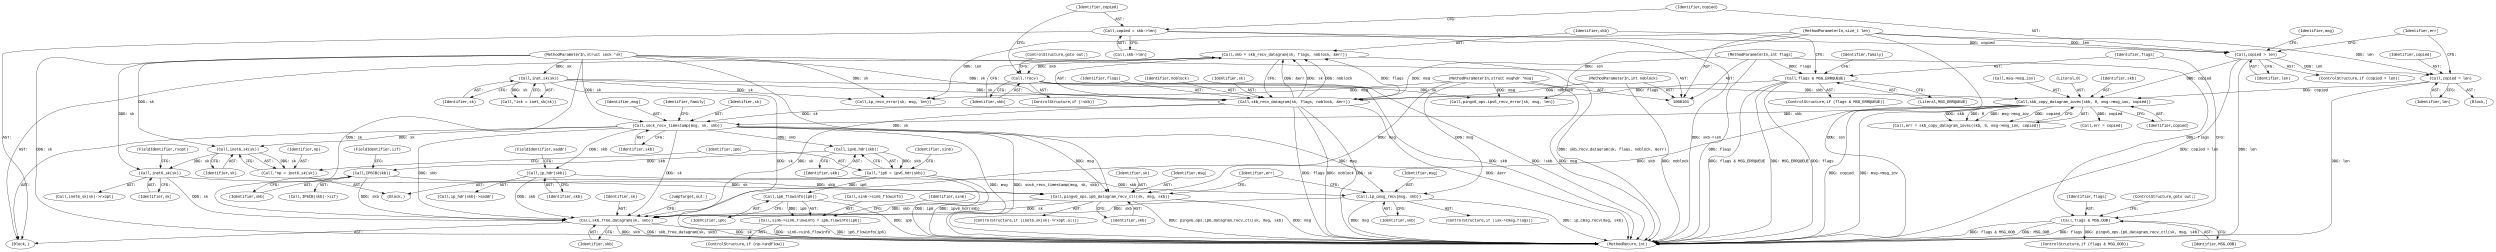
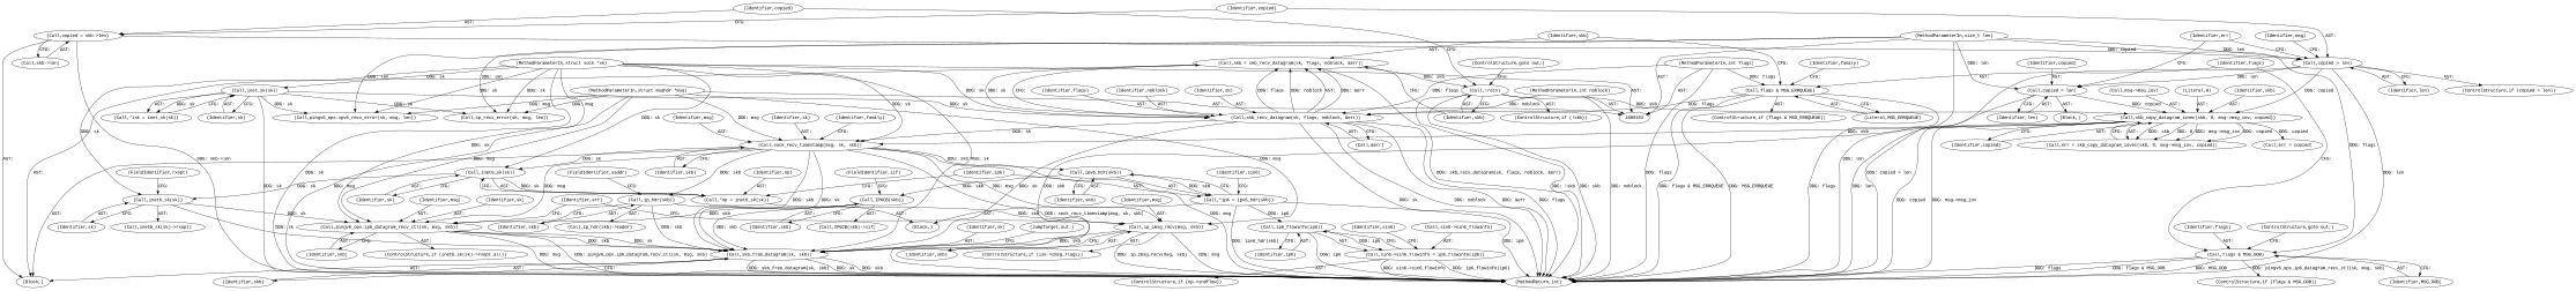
  digraph {
    fontname="Liberation Mono"
    node [fontname="Liberation Mono"]
    edge [fontname="Liberation Mono"]
    n1 [label="(Call,sock_recv_timestamp(msg, sk, skb))"]
    n2 [label="(Call,ip_hdr(skb))"]
    n3 [label="(Call,ip_cmsg_recv(msg, skb))"]
    n4 [label="(Call,skb_free_datagram(sk, skb))"]
    n5 [label="(Call,inet6_sk(sk))"]
    n6 [label="(Call,pingv6_ops.ip6_datagram_recv_ctl(sk, msg, skb))"]
    n7 [label="(Call,ipv6_hdr(skb))"]
    n8 [label="(Block,)"]
    n9 [label="(MethodReturn,int)"]
    n10 [label="(Identifier,skb)"]
    n11 [label="(Identifier,skb)"]
    n12 [label="(Call,ip_hdr(skb)->saddr)"]
    n13 [label="(Identifier,skb)"]
    n14 [label="(ControlStructure,if (isk->cmsg_flags))"]
    n15 [label="(Identifier,skb)"]
    n16 [label="(Call,inet6_sk(sk))"]
    n17 [label="(Call,*np = inet6_sk(sk))"]
    n18 [label="(Identifier,sk)"]
    n19 [label="(ControlStructure,if (inet6_sk(sk)->rxopt.all))"]
    n20 [label="(Identifier,skb)"]
    n21 [label="(Call,*ip6 = ipv6_hdr(skb))"]
    n22 [label="(Call,IP6CB(skb))"]
    n23 [label="(Identifier,skb)"]
    n24 [label="(MethodParameterIn,struct msghdr *msg)"]
    n25 [label="(Call,ip_recv_error(sk, msg, len))"]
    n26 [label="(Call,pingv6_ops.ipv6_recv_error(sk, msg, len))"]
    1000103
    n28 [label="(Call,skb_recv_datagram(sk, flags, noblock, &err))"]
    n29 [label="(Call,skb = skb_recv_datagram(sk, flags, noblock, &err))"]
+   n30 [label="(Call,&err)"]
    n31 [label="(Call,!recv)"]
    n32 [label="(Call,inet_sk(sk))"]
    n33 [label="(Identifier,sk)"]
    n34 [label="(Call,*isk = inet_sk(sk))"]
    n35 [label="(MethodParameterIn,struct sock *sk)"]
    n36 [label="(Call,inet6_sk(sk)->rxopt)"]
    n37 [label="(Identifier,sk)"]
    n38 [label="(Call,flags & MSG_ERRQUEUE)"]
    n39 [label="(ControlStructure,if (flags & MSG_ERRQUEUE))"]
    n40 [label="(Literal,MSG_ERRQUEUE)"]
    n41 [label="(Call,flags & MSG_OOB)"]
    n42 [label="(Identifier,MSG_OOB)"]
    n43 [label="(ControlStructure,if (flags & MSG_OOB))"]
    n44 [label="(MethodParameterIn,int flags)"]
    n45 [label="(MethodParameterIn,int noblock)"]
    n46 [label="(Call,skb_copy_datagram_iovec(skb, 0, msg->msg_iov, copied))"]
    n47 [label="(Call,err = copied)"]
    n48 [label="(Identifier,copied)"]
    n49 [label="(Call,err = skb_copy_datagram_iovec(skb, 0, msg->msg_iov, copied))"]
    n50 [label="(Identifier,skb)"]
    n51 [label="(ControlStructure,if (!skb))"]
    n52 [label="(Call,copied > len)"]
    n53 [label="(Call,copied = len)"]
    n54 [label="(ControlStructure,if (copied > len))"]
    n55 [label="(Identifier,len)"]
    n56 [label="(Identifier,len)"]
    n57 [label="(Block,)"]
    n58 [label="(Call,copied = skb->len)"]
    n59 [label="(Call,skb->len)"]
    n60 [label="(MethodParameterIn,size_t len)"]
    n61 [label="(Block,)"]
    n62 [label="(Call,ip6_flowinfo(ip6))"]
    n63 [label="(Call,IP6CB(skb)->iif)"]
    n64 [label="(Identifier,skb)"]
    n65 [label="(Call,sin6->sin6_flowinfo = ip6_flowinfo(ip6))"]
    n66 [label="(Identifier,ip6)"]
    n67 [label="(ControlStructure,if (np->sndflow))"]
    n68 [label="(Identifier,family)"]
    n69 [label="(Identifier,err)"]
    n70 [label="(Identifier,sin6)"]
    n71 [label="(Identifier,flags)"]
    n72 [label="(Identifier,noblock)"]
    n73 [label="(Identifier,ip6)"]
    n74 [label="(Identifier,copied)"]
    n75 [label="(Identifier,msg)"]
    n76 [label="(FieldIdentifier,rxopt)"]
    n77 [label="(FieldIdentifier,iif)"]
    n78 [label="(Identifier,sk)"]
    n79 [label="(Call,msg->msg_iov)"]
    n80 [label="(Identifier,skb)"]
    n81 [label="(FieldIdentifier,saddr)"]
    n82 [label="(Identifier,np)"]
    n83 [label="(Identifier,msg)"]
    n84 [label="(Identifier,msg)"]
    n85 [label="(Identifier,sk)"]
    n86 [label="(Identifier,copied)"]
    n87 [label="(Identifier,sk)"]
    n88 [label="(Identifier,flags)"]
    n89 [label="(ControlStructure,goto out;)"]
    n90 [label="(Identifier,msg)"]
    n91 [label="(Identifier,copied)"]
    n92 [label="(Identifier,family)"]
    n93 [label="(ControlStructure,goto out;)"]
    n94 [label="(Literal,0)"]
    n95 [label="(Call,sin6->sin6_flowinfo)"]
    n96 [label="(Identifier,sk)"]
    n97 [label="(JumpTarget,out:)"]
    n98 [label="(Identifier,err)"]
    n99 [label="(Identifier,skb)"]
    n100 [label="(Identifier,sin6)"]
    n101 [label="(Identifier,flags)"]
    n1 -> n2 [label="DDG: skb"]
    n1 -> n3 [label="DDG: msg"]
    n1 -> n4 [label="DDG: sk"]
    n1 -> n4 [label="DDG: skb"]
    n1 -> n5 [label="DDG: sk"]
    n1 -> n6 [label="DDG: msg"]
    n1 -> n7 [label="DDG: skb"]
    n1 -> n8 [label="AST: "]
    n1 -> n9 [label="DDG: sock_recv_timestamp(msg, sk, skb)"]
    n1 -> n9 [label="DDG: msg"]
    n1 -> n10 [label="CFG: "]
    n2 -> n3 [label="DDG: skb"]
    n2 -> n4 [label="DDG: skb"]
    n2 -> n11 [label="CFG: "]
    n2 -> n12 [label="AST: "]
    n3 -> n4 [label="DDG: skb"]
    n3 -> n9 [label="DDG: ip_cmsg_recv(msg, skb)"]
    n3 -> n9 [label="DDG: msg"]
    n3 -> n13 [label="CFG: "]
    n3 -> n14 [label="AST: "]
    n4 -> n8 [label="AST: "]
    n4 -> n9 [label="DDG: skb_free_datagram(sk, skb)"]
    n4 -> n9 [label="DDG: sk"]
    n4 -> n9 [label="DDG: skb"]
    n4 -> n15 [label="CFG: "]
    n5 -> n16 [label="DDG: sk"]
    n5 -> n17 [label="AST: "]
    n5 -> n17 [label="DDG: sk"]
    n5 -> n18 [label="CFG: "]
    n6 -> n4 [label="DDG: sk"]
    n6 -> n4 [label="DDG: skb"]
    n6 -> n9 [label="DDG: pingv6_ops.ip6_datagram_recv_ctl(sk, msg, skb)"]
    n6 -> n9 [label="DDG: msg"]
    n6 -> n19 [label="AST: "]
    n6 -> n20 [label="CFG: "]
    n7 -> n21 [label="AST: "]
    n7 -> n21 [label="DDG: skb"]
    n7 -> n22 [label="DDG: skb"]
    n7 -> n23 [label="CFG: "]
    n10 -> n1 [label="AST: "]
    n11 -> n2 [label="AST: "]
    n13 -> n3 [label="AST: "]
    n15 -> n4 [label="AST: "]
    n16 -> n4 [label="DDG: sk"]
    n16 -> n6 [label="DDG: sk"]
    n16 -> n36 [label="AST: "]
    n16 -> n37 [label="CFG: "]
    n17 -> n5 [label="CFG: "]
    n17 -> n61 [label="AST: "]
    n18 -> n5 [label="AST: "]
    n20 -> n6 [label="AST: "]
    n21 -> n7 [label="CFG: "]
    n21 -> n9 [label="DDG: ipv6_hdr(skb)"]
    n21 -> n9 [label="DDG: ip6"]
    n21 -> n61 [label="AST: "]
    n21 -> n62 [label="DDG: ip6"]
    n22 -> n4 [label="DDG: skb"]
    n22 -> n6 [label="DDG: skb"]
    n22 -> n63 [label="AST: "]
    n22 -> n64 [label="CFG: "]
    n23 -> n7 [label="AST: "]
+   n24 -> n1 [label="DDG: msg"]
    n24 -> n3 [label="DDG: msg"]
    n24 -> n6 [label="DDG: msg"]
    n24 -> n9 [label="DDG: msg"]
    n24 -> n25 [label="DDG: msg"]
    n24 -> n26 [label="DDG: msg"]
    n24 -> 1000103 [label="AST: "]
    n28 -> n1 [label="DDG: sk"]
    n28 -> n4 [label="DDG: sk"]
    n28 -> n9 [label="DDG: noblock"]
    n28 -> n9 [label="DDG: &err"]
    n28 -> n9 [label="DDG: flags"]
    n28 -> n9 [label="DDG: sk"]
    n28 -> n29 [label="AST: "]
    n28 -> n29 [label="DDG: sk"]
    n28 -> n29 [label="DDG: flags"]
    n28 -> n29 [label="DDG: noblock"]
    n28 -> n29 [label="DDG: &err"]
+   n28 -> n30 [label="CFG: "]
    n29 -> n8 [label="AST: "]
    n29 -> n9 [label="DDG: skb_recv_datagram(sk, flags, noblock, &err)"]
    n29 -> n28 [label="CFG: "]
    n29 -> n31 [label="DDG: skb"]
+   n30 -> n28 [label="AST: "]
    n31 -> n9 [label="DDG: !skb"]
    n31 -> n9 [label="DDG: skb"]
    n31 -> n46 [label="DDG: skb"]
    n31 -> n50 [label="CFG: "]
    n31 -> n51 [label="AST: "]
    n32 -> n9 [label="DDG: sk"]
    n32 -> n25 [label="DDG: sk"]
    n32 -> n26 [label="DDG: sk"]
    n32 -> n28 [label="DDG: sk"]
    n32 -> n33 [label="CFG: "]
    n32 -> n34 [label="AST: "]
    n32 -> n34 [label="DDG: sk"]
    n33 -> n32 [label="AST: "]
    n34 -> n32 [label="CFG: "]
    n35 -> n1 [label="DDG: sk"]
-   n35 -> n4 [label="DDG: sk"]
+   n35 -> n4 [label="MSG: sk"]
    n35 -> n5 [label="DDG: sk"]
    n35 -> n6 [label="DDG: sk"]
    n35 -> n9 [label="DDG: sk"]
    n35 -> n16 [label="DDG: sk"]
    n35 -> n25 [label="DDG: sk"]
+   n35 -> n26 [label="DDG: sk"]
    n35 -> 1000103 [label="AST: "]
    n35 -> n28 [label="DDG: sk"]
    n35 -> n32 [label="DDG: sk"]
    n37 -> n16 [label="AST: "]
    n38 -> n9 [label="DDG: flags & MSG_ERRQUEUE"]
    n38 -> n9 [label="DDG: MSG_ERRQUEUE"]
    n38 -> n9 [label="DDG: flags"]
    n38 -> n28 [label="DDG: flags"]
    n38 -> n39 [label="AST: "]
    n38 -> n40 [label="CFG: "]
    n40 -> n38 [label="AST: "]
    n41 -> n9 [label="DDG: MSG_OOB"]
    n41 -> n9 [label="DDG: flags"]
    n41 -> n9 [label="DDG: flags & MSG_OOB"]
    n41 -> n42 [label="CFG: "]
    n41 -> n43 [label="DDG: pingv6_ops.ip6_datagram_recv_ctl(sk, msg, skb)"]
    n42 -> n41 [label="AST: "]
    n44 -> n9 [label="DDG: flags"]
    n44 -> 1000103 [label="AST: "]
-   n44 -> n28 [label="DDG: msg"]
+   n44 -> n28 [label="DDG: flags"]
    n44 -> n38 [label="DDG: flags"]
-   n44 -> n41 [label="DDG: flags"]
+   n60 -> n41 [label="DDG: flags"]
    n45 -> n9 [label="DDG: noblock"]
    n45 -> 1000103 [label="AST: "]
    n45 -> n28 [label="DDG: noblock"]
    n46 -> n1 [label="DDG: skb"]
    n46 -> n4 [label="DDG: skb"]
    n46 -> n9 [label="DDG: copied"]
    n46 -> n9 [label="DDG: msg->msg_iov"]
    n46 -> n47 [label="DDG: copied"]
    n46 -> n48 [label="CFG: "]
    n46 -> n49 [label="AST: "]
    n46 -> n49 [label="DDG: skb"]
    n46 -> n49 [label="DDG: 0"]
    n46 -> n49 [label="DDG: msg->msg_iov"]
    n46 -> n49 [label="DDG: copied"]
    n48 -> n46 [label="AST: "]
    n49 -> n46 [label="CFG: "]
    n50 -> n29 [label="CFG: "]
    n50 -> n31 [label="AST: "]
    n52 -> n9 [label="DDG: copied > len"]
    n52 -> n9 [label="DDG: len"]
    n52 -> n46 [label="DDG: copied"]
    n52 -> n53 [label="DDG: len"]
    n52 -> n54 [label="AST: "]
    n52 -> n55 [label="CFG: "]
    n53 -> n9 [label="DDG: len"]
    n53 -> n46 [label="DDG: copied"]
    n53 -> n56 [label="CFG: "]
    n53 -> n57 [label="AST: "]
    n55 -> n52 [label="AST: "]
    n56 -> n53 [label="AST: "]
    n58 -> n8 [label="AST: "]
    n58 -> n9 [label="DDG: skb->len"]
    n58 -> n52 [label="DDG: copied"]
    n58 -> n59 [label="CFG: "]
    n59 -> n58 [label="AST: "]
    n60 -> n9 [label="DDG: len"]
    n60 -> n25 [label="DDG: len"]
    n60 -> n26 [label="DDG: len"]
    n60 -> 1000103 [label="AST: "]
    n60 -> n52 [label="DDG: len"]
    n60 -> n53 [label="DDG: len"]
    n62 -> n9 [label="DDG: ip6"]
    n62 -> n65 [label="AST: "]
    n62 -> n65 [label="DDG: ip6"]
    n62 -> n66 [label="CFG: "]
    n64 -> n22 [label="AST: "]
    n65 -> n9 [label="DDG: sin6->sin6_flowinfo"]
    n65 -> n9 [label="DDG: ip6_flowinfo(ip6)"]
+   n65 -> n62 [label="CFG: "]
    n65 -> n67 [label="AST: "]
    n66 -> n62 [label="AST: "]
    n68 -> n1 [label="CFG: "]
    n69 -> n3 [label="CFG: "]
    n69 -> n6 [label="CFG: "]
    n70 -> n65 [label="CFG: "]
    n71 -> n28 [label="AST: "]
    n72 -> n28 [label="AST: "]
    n73 -> n17 [label="CFG: "]
    n73 -> n21 [label="AST: "]
    n74 -> n31 [label="CFG: "]
    n74 -> n58 [label="AST: "]
    n75 -> n3 [label="AST: "]
    n76 -> n16 [label="CFG: "]
    n77 -> n22 [label="CFG: "]
    n78 -> n1 [label="AST: "]
    n79 -> n46 [label="AST: "]
    n80 -> n29 [label="AST: "]
    n80 -> n38 [label="CFG: "]
    n81 -> n2 [label="CFG: "]
    n82 -> n17 [label="AST: "]
    n83 -> n52 [label="CFG: "]
    n84 -> n1 [label="AST: "]
    n85 -> n6 [label="AST: "]
    n86 -> n53 [label="AST: "]
    n87 -> n4 [label="AST: "]
    n88 -> n41 [label="AST: "]
    n89 -> n31 [label="CFG: "]
    n90 -> n6 [label="AST: "]
    n91 -> n52 [label="AST: "]
    n91 -> n58 [label="CFG: "]
    n92 -> n38 [label="CFG: "]
    n93 -> n41 [label="CFG: "]
    n94 -> n46 [label="AST: "]
    n95 -> n65 [label="AST: "]
    n96 -> n28 [label="AST: "]
    n97 -> n4 [label="CFG: "]
    n98 -> n52 [label="CFG: "]
    n98 -> n53 [label="CFG: "]
    n99 -> n46 [label="AST: "]
    n100 -> n21 [label="CFG: "]
    n101 -> n38 [label="AST: "]
    n101 -> n41 [label="CFG: "]
  }
